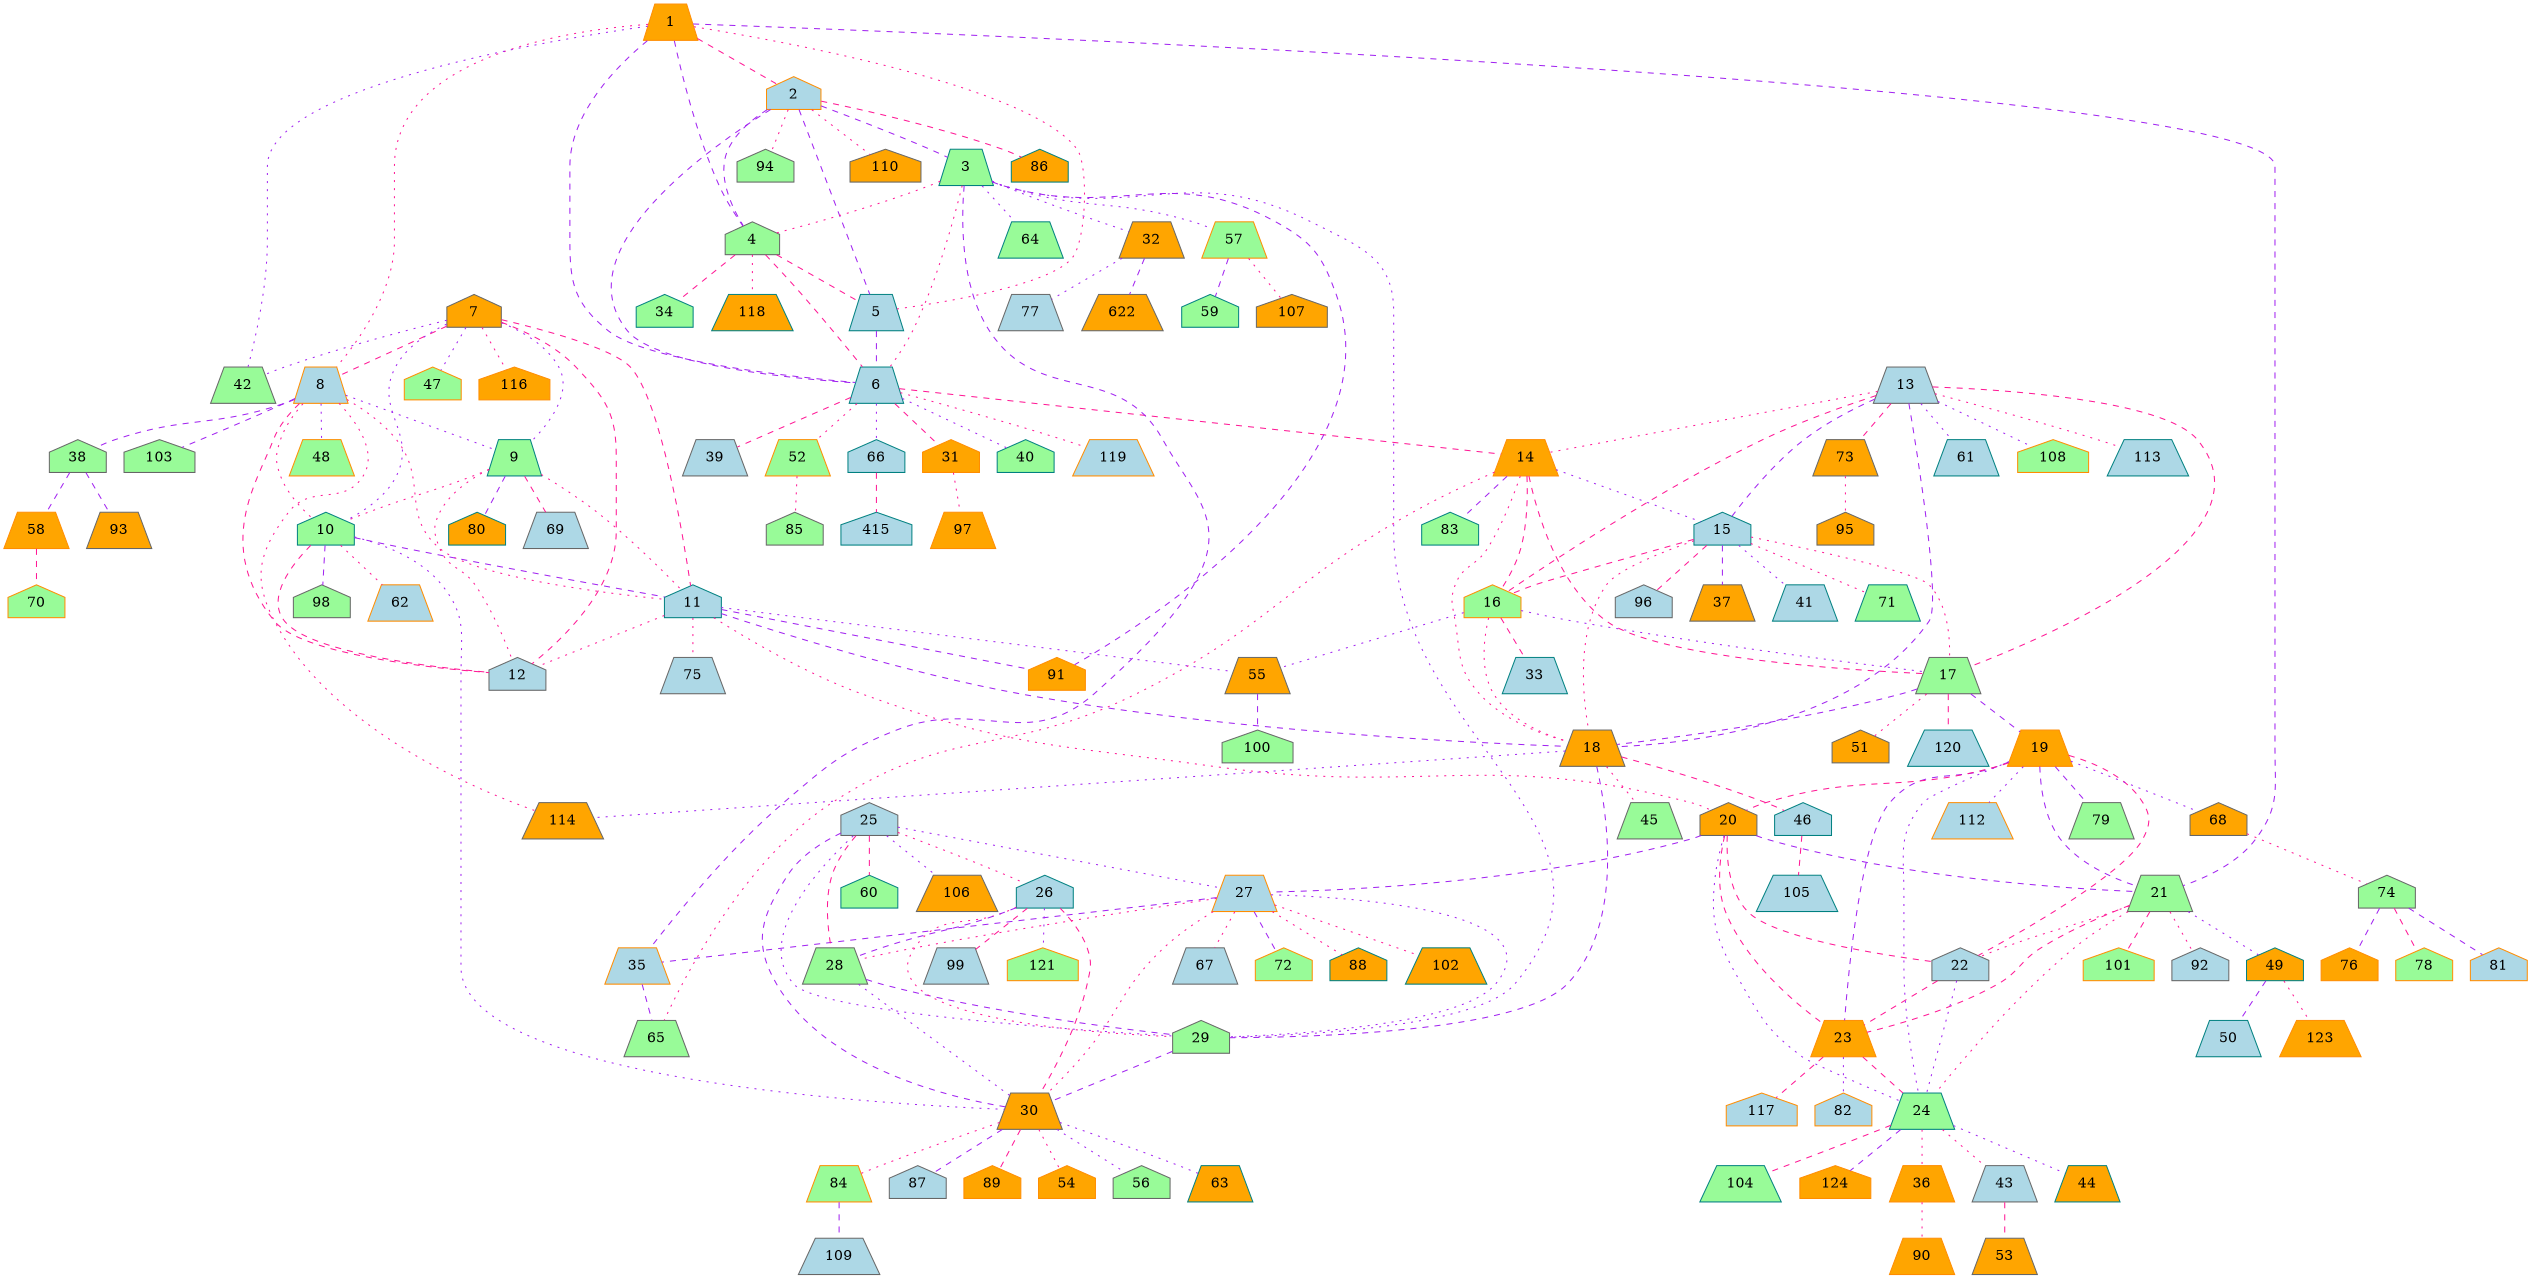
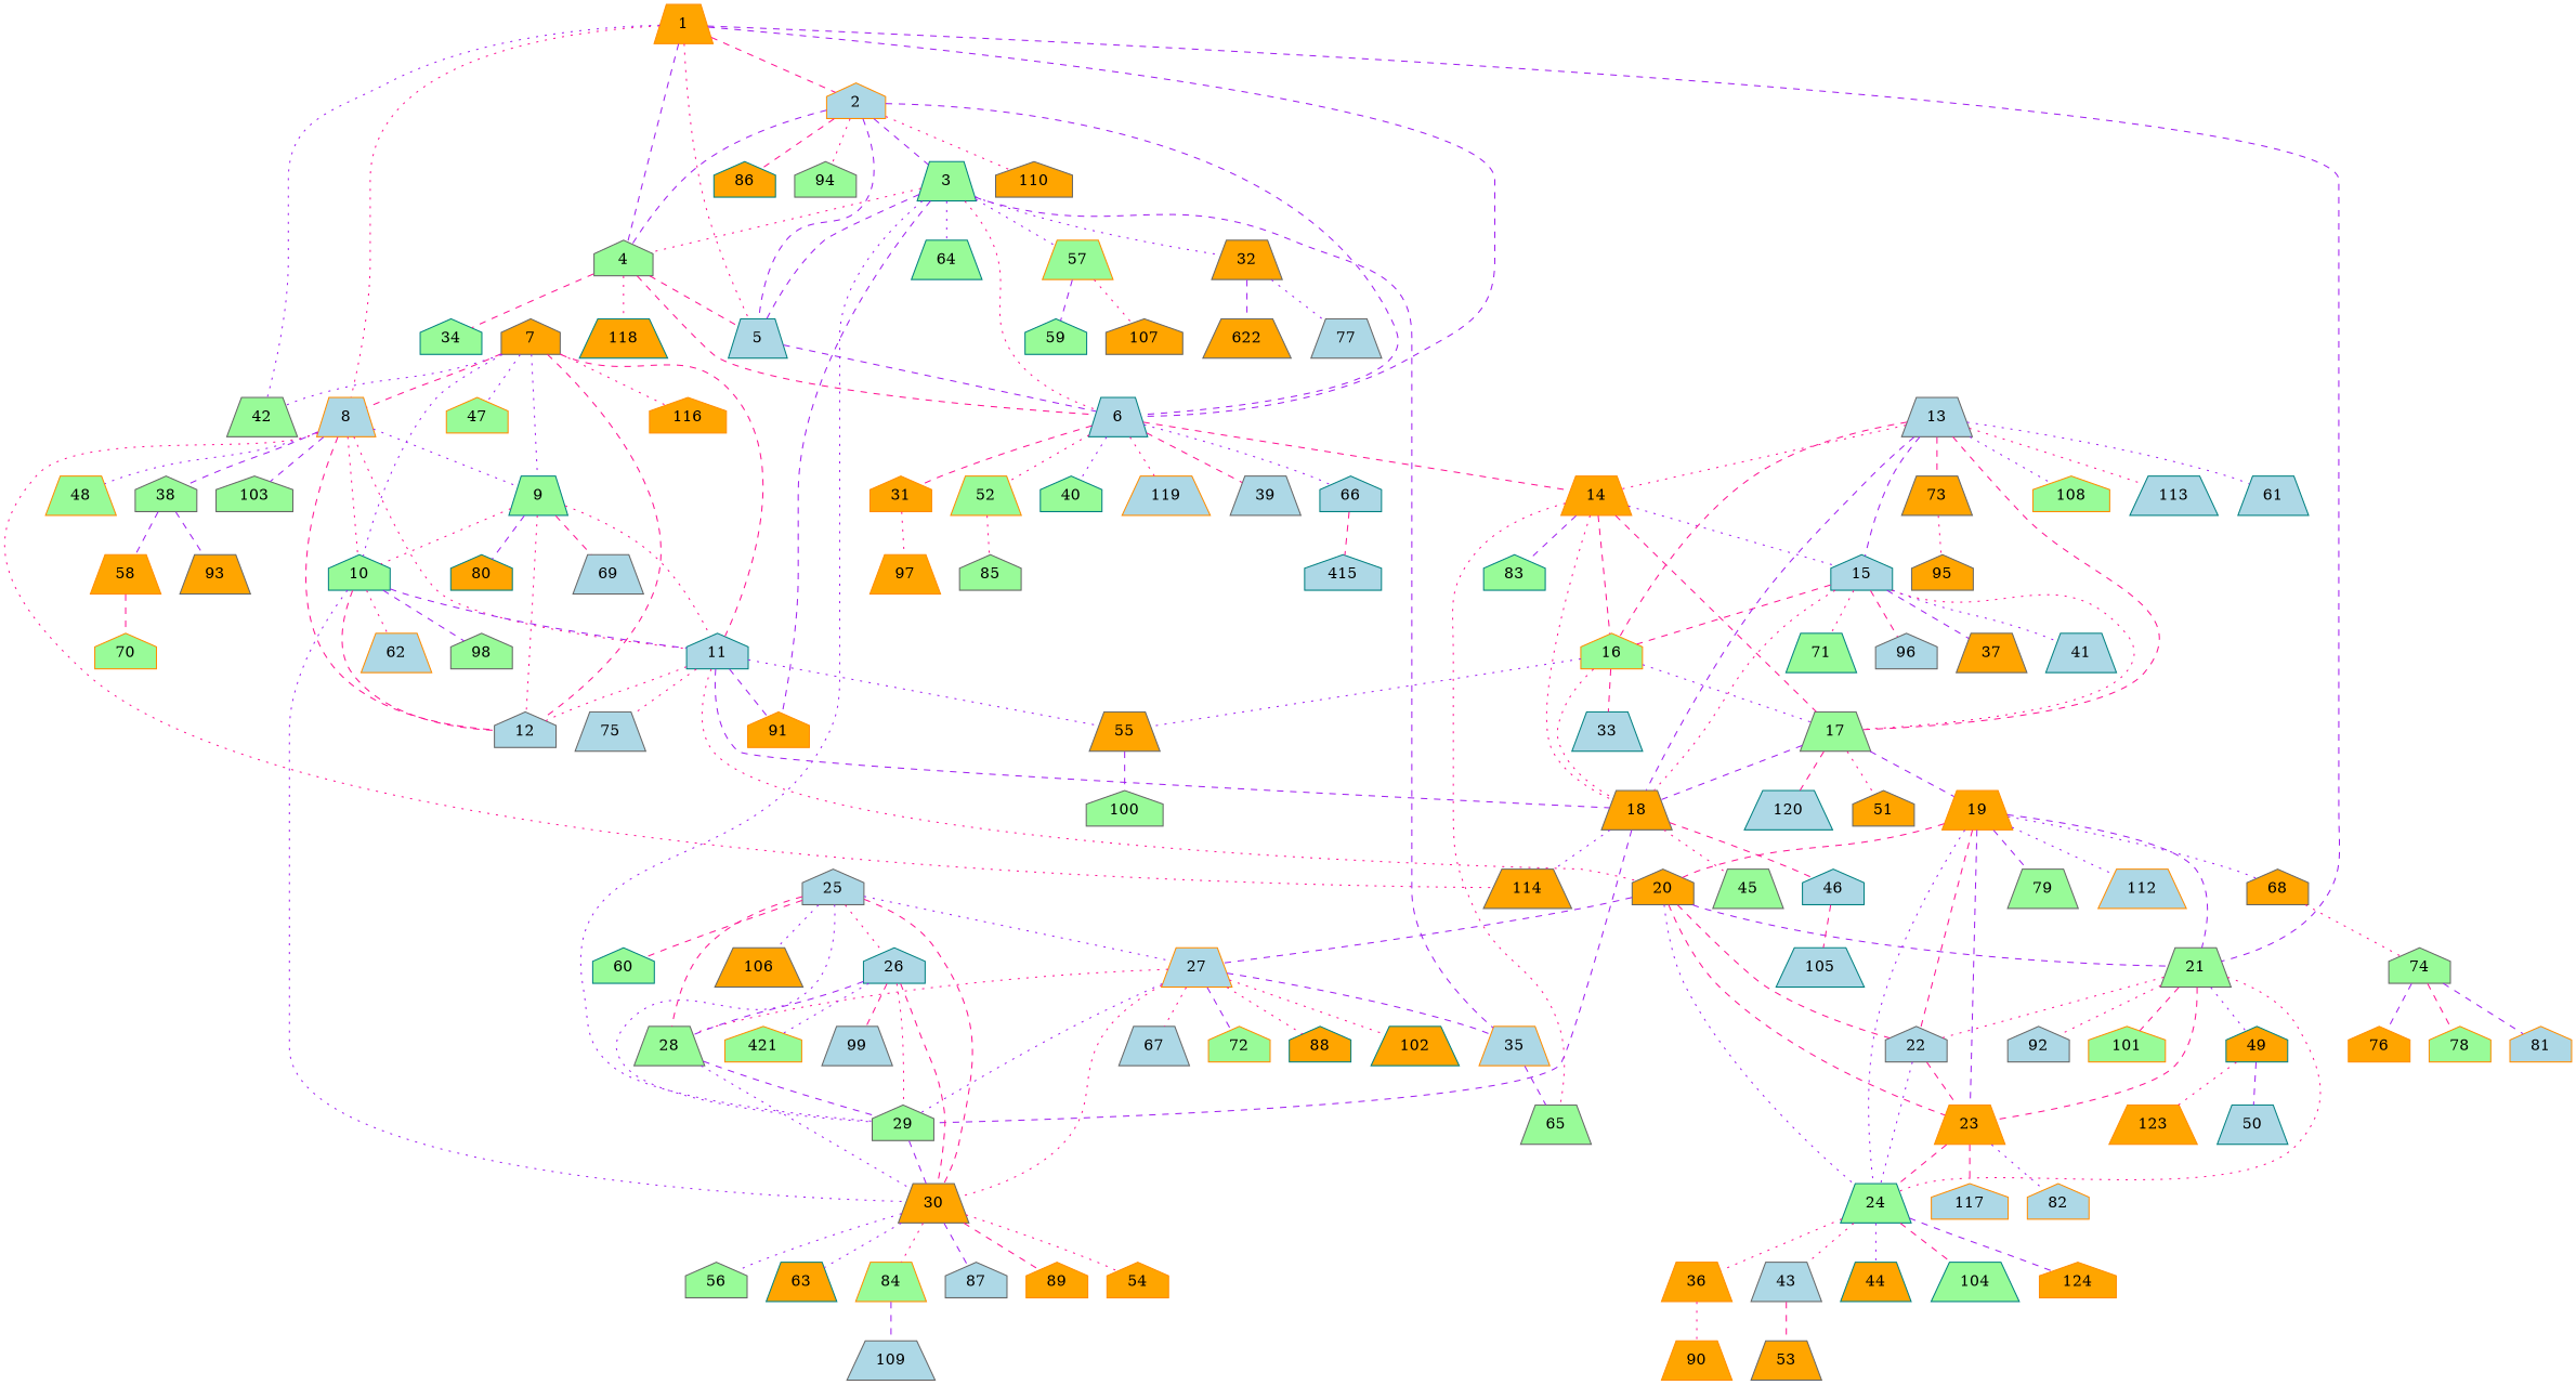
  graph {
    node [color=gray40 fillcolor=orange shape=trapezium style=filled]
    edge [color=deeppink style=dashed]
    1 [color=darkorange]
    2 [color=darkorange fillcolor=lightblue shape=house]
    4 [fillcolor=palegreen shape=house]
    5 [color=teal fillcolor=lightblue]
    6 [color=teal fillcolor=lightblue]
    8 [color=darkorange fillcolor=lightblue]
    21 [fillcolor=palegreen]
    42 [fillcolor=palegreen]
    3 [color=teal fillcolor=palegreen]
    86 [color=teal shape=house]
    94 [fillcolor=palegreen shape=house]
    110 [shape=house]
    29 [fillcolor=palegreen shape=house]
    32
    35 [color=darkorange fillcolor=lightblue]
    57 [color=darkorange fillcolor=palegreen]
    64 [color=teal fillcolor=palegreen]
    91 [color=darkorange shape=house]
    34 [color=teal fillcolor=palegreen shape=house]
    118 [color=teal]
    14 [color=darkorange]
    31 [color=darkorange shape=house]
    39 [fillcolor=lightblue]
    40 [color=teal fillcolor=palegreen shape=house]
    52 [color=darkorange fillcolor=palegreen]
    66 [color=teal fillcolor=lightblue shape=house]
    119 [color=darkorange fillcolor=lightblue]
    9 [color=teal fillcolor=palegreen]
    10 [color=teal fillcolor=palegreen shape=house]
    11 [color=teal fillcolor=lightblue shape=house]
    12 [fillcolor=lightblue shape=house]
    38 [fillcolor=palegreen shape=house]
    48 [color=darkorange fillcolor=palegreen]
    103 [fillcolor=palegreen shape=house]
    114
    22 [fillcolor=lightblue shape=house]
    23 [color=darkorange]
    24 [color=teal fillcolor=palegreen]
    49 [color=teal shape=house]
    92 [fillcolor=lightblue shape=house]
    101 [color=darkorange fillcolor=palegreen shape=house]
    30
    77 [fillcolor=lightblue]
    n44 [label=622]
    65 [fillcolor=palegreen]
    59 [color=teal fillcolor=palegreen shape=house]
    107 [shape=house]
    18
    15 [color=teal fillcolor=lightblue shape=house]
    16 [color=darkorange fillcolor=palegreen shape=house]
    17 [fillcolor=palegreen]
    83 [color=teal fillcolor=palegreen shape=house]
    97 [color=darkorange]
    85 [fillcolor=palegreen shape=house]
    n55 [color=teal fillcolor=lightblue label=415 shape=house]
    7 [shape=house]
    47 [color=darkorange fillcolor=palegreen shape=house]
    116 [color=darkorange shape=house]
    69 [fillcolor=lightblue]
    80 [color=teal shape=house]
    62 [color=darkorange fillcolor=lightblue]
    98 [fillcolor=palegreen shape=house]
    20 [shape=house]
    55
    75 [fillcolor=lightblue]
    58 [color=darkorange]
    93
    54 [color=darkorange shape=house]
    56 [fillcolor=palegreen shape=house]
    63 [color=teal]
    84 [color=darkorange fillcolor=palegreen]
    87 [fillcolor=lightblue shape=house]
    89 [color=darkorange shape=house]
    45 [fillcolor=palegreen]
    46 [color=teal fillcolor=lightblue shape=house]
    27 [color=darkorange fillcolor=lightblue]
    100 [fillcolor=palegreen shape=house]
    13 [fillcolor=lightblue]
    61 [color=teal fillcolor=lightblue]
    73
    108 [color=darkorange fillcolor=palegreen shape=house]
    113 [color=teal fillcolor=lightblue]
    37
    41 [color=teal fillcolor=lightblue]
    71 [color=teal fillcolor=palegreen]
    96 [fillcolor=lightblue shape=house]
    33 [color=teal fillcolor=lightblue]
    19 [color=darkorange]
    51 [shape=house]
    120 [color=teal fillcolor=lightblue]
    95 [shape=house]
    68 [shape=house]
    79 [fillcolor=palegreen]
    112 [color=darkorange fillcolor=lightblue]
    105 [color=teal fillcolor=lightblue]
    82 [color=darkorange fillcolor=lightblue shape=house]
    117 [color=darkorange fillcolor=lightblue shape=house]
    36 [color=darkorange]
    43 [fillcolor=lightblue]
    44 [color=teal]
    104 [color=teal fillcolor=palegreen]
    124 [color=darkorange shape=house]
    74 [fillcolor=palegreen shape=house]
    28 [fillcolor=palegreen]
    67 [fillcolor=lightblue]
    72 [color=darkorange fillcolor=palegreen shape=house]
    88 [color=teal shape=house]
    102 [color=teal]
    50 [color=teal fillcolor=lightblue]
    123 [color=darkorange]
    90 [color=darkorange]
    53
    25 [fillcolor=lightblue shape=house]
    26 [color=teal fillcolor=lightblue shape=house]
    60 [color=teal fillcolor=palegreen shape=house]
    106
    99 [fillcolor=lightblue]
-   121 [color=darkorange fillcolor=palegreen shape=house]
+   121 [color=darkorange fillcolor=palegreen shape=house label=421]
    109 [fillcolor=lightblue]
    70 [color=darkorange fillcolor=palegreen shape=house]
    76 [color=darkorange shape=house]
    78 [color=darkorange fillcolor=palegreen shape=house]
    81 [color=darkorange fillcolor=lightblue shape=house]
    1 -- 2
    1 -- 4 [color=purple]
    1 -- 5 [style=dotted]
    1 -- 6 [color=purple]
    1 -- 8 [style=dotted]
    1 -- 21 [color=purple]
    1 -- 42 [color=purple style=dotted]
    2 -- 4 [color=purple]
    2 -- 5 [color=purple]
    2 -- 6 [color=purple]
    2 -- 3 [color=purple]
    2 -- 86
    2 -- 94 [style=dotted]
    2 -- 110 [style=dotted]
    4 -- 5
    4 -- 6
    4 -- 34
    4 -- 118 [style=dotted]
    5 -- 6 [color=purple]
    6 -- 14
    6 -- 31
    6 -- 39
    6 -- 40 [color=purple style=dotted]
    6 -- 52 [style=dotted]
    6 -- 66 [color=purple style=dotted]
    6 -- 119 [style=dotted]
    8 -- 9 [color=purple style=dotted]
    8 -- 10 [style=dotted]
    8 -- 11 [style=dotted]
    8 -- 12
    8 -- 38 [color=purple]
    8 -- 48 [color=purple style=dotted]
    8 -- 103 [color=purple]
    8 -- 114 [style=dotted]
    21 -- 22 [style=dotted]
    21 -- 23
    21 -- 24 [style=dotted]
    21 -- 49 [color=purple style=dotted]
    21 -- 92 [style=dotted]
    21 -- 101
    3 -- 4 [style=dotted]
+   3 -- 5 [color=purple]
    3 -- 6 [style=dotted]
    3 -- 29 [color=purple style=dotted]
    3 -- 32 [color=purple style=dotted]
    3 -- 35 [color=purple]
    3 -- 57 [color=purple style=dotted]
    3 -- 64 [color=purple style=dotted]
    3 -- 91 [color=purple]
    29 -- 30 [color=purple]
    32 -- 77 [color=purple style=dotted]
    32 -- n44 [color=purple]
    35 -- 65 [color=purple]
    57 -- 59 [color=purple]
    57 -- 107 [style=dotted]
    14 -- 65 [style=dotted]
    14 -- 18 [style=dotted]
    14 -- 15 [color=purple style=dotted]
    14 -- 16
    14 -- 17
    14 -- 83 [color=purple]
    31 -- 97 [style=dotted]
    52 -- 85 [style=dotted]
    66 -- n55
    9 -- 10 [style=dotted]
    9 -- 11 [style=dotted]
    9 -- 12 [style=dotted]
    9 -- 69
    9 -- 80 [color=purple]
    10 -- 11 [color=purple]
    10 -- 12
    10 -- 30 [color=purple style=dotted]
    10 -- 62 [style=dotted]
    10 -- 98 [color=purple]
    11 -- 91 [color=purple]
    11 -- 12 [style=dotted]
    11 -- 18 [color=purple]
    11 -- 20 [style=dotted]
    11 -- 55 [color=purple style=dotted]
    11 -- 75 [style=dotted]
    38 -- 58 [color=purple]
    38 -- 93 [color=purple]
    22 -- 23
    22 -- 24 [color=purple style=dotted]
    23 -- 24
    23 -- 82 [color=purple style=dotted]
    23 -- 117
    24 -- 36 [style=dotted]
    24 -- 43 [style=dotted]
    24 -- 44 [color=purple style=dotted]
    24 -- 104
    24 -- 124 [color=purple]
    49 -- 50 [color=purple]
    49 -- 123 [style=dotted]
    30 -- 54 [style=dotted]
    30 -- 56 [color=purple style=dotted]
    30 -- 63 [color=purple style=dotted]
    30 -- 84 [style=dotted]
    30 -- 87 [color=purple]
    30 -- 89
    18 -- 29 [color=purple]
    18 -- 114 [color=purple style=dotted]
    18 -- 45 [style=dotted]
    18 -- 46
    15 -- 18 [style=dotted]
    15 -- 16
    15 -- 17 [style=dotted]
    15 -- 37 [color=purple]
    15 -- 41 [color=purple style=dotted]
    15 -- 71 [style=dotted]
    15 -- 96
    16 -- 18 [style=dotted]
    16 -- 17 [color=purple style=dotted]
    16 -- 55 [color=purple style=dotted]
    16 -- 33
    17 -- 18 [color=purple]
    17 -- 19 [color=purple]
    17 -- 51 [style=dotted]
    17 -- 120
    7 -- 8
    7 -- 42 [color=purple style=dotted]
    7 -- 9 [color=purple style=dotted]
    7 -- 10 [color=purple style=dotted]
    7 -- 11
    7 -- 12
    7 -- 47 [color=purple style=dotted]
    7 -- 116 [style=dotted]
    20 -- 21 [color=purple]
    20 -- 22
    20 -- 23
    20 -- 24 [color=purple style=dotted]
    20 -- 27 [color=purple]
    55 -- 100 [color=purple]
    58 -- 70
    84 -- 109 [color=purple]
    46 -- 105
    27 -- 29 [color=purple style=dotted]
    27 -- 35 [color=purple]
    27 -- 30 [style=dotted]
    27 -- 28 [style=dotted]
    27 -- 67 [style=dotted]
    27 -- 72 [color=purple]
    27 -- 88 [style=dotted]
    27 -- 102 [style=dotted]
    13 -- 14 [style=dotted]
    13 -- 18 [color=purple]
    13 -- 15 [color=purple]
    13 -- 16
    13 -- 17
    13 -- 61 [color=purple style=dotted]
    13 -- 73
    13 -- 108 [color=purple style=dotted]
    13 -- 113 [style=dotted]
    73 -- 95 [style=dotted]
    19 -- 21 [color=purple]
    19 -- 22
    19 -- 23 [color=purple]
    19 -- 24 [color=purple style=dotted]
    19 -- 20
    19 -- 68 [color=purple style=dotted]
    19 -- 79 [color=purple]
    19 -- 112 [color=purple style=dotted]
    68 -- 74 [style=dotted]
    36 -- 90 [style=dotted]
    43 -- 53
    74 -- 76 [color=purple]
    74 -- 78
    74 -- 81 [color=purple]
    28 -- 29 [color=purple]
    28 -- 30 [color=purple style=dotted]
    25 -- 29 [color=purple style=dotted]
-   25 -- 30 [color=purple]
+   25 -- 30
    25 -- 27 [color=purple style=dotted]
    25 -- 28
    25 -- 26 [style=dotted]
    25 -- 60
    25 -- 106 [color=purple style=dotted]
    26 -- 29 [style=dotted]
    26 -- 30
    26 -- 28 [color=purple]
    26 -- 99
    26 -- 121 [color=purple style=dotted]
  }
